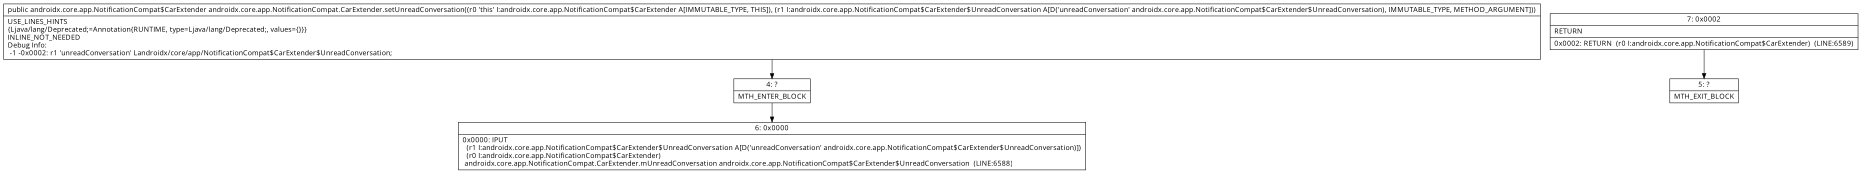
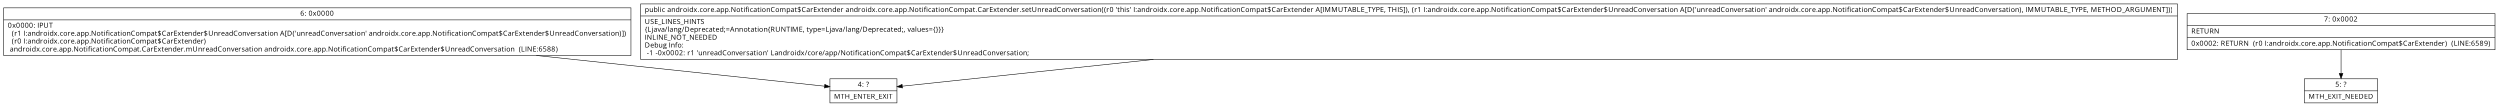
  digraph {
    fontname="Open Sans"
    node [fontname="Open Sans" shape=record]
    edge [fontname="Open Sans"]
-   n1 [label="{4\:\ ?|MTH_ENTER_BLOCK\l}"]
+   n1 [label="{4\:\ ?|MTH_ENTER_EXIT\l}"]
    n2 [label="{6\:\ 0x0000|0x0000: IPUT  \l  (r1 I:androidx.core.app.NotificationCompat$CarExtender$UnreadConversation A[D('unreadConversation' androidx.core.app.NotificationCompat$CarExtender$UnreadConversation)])\l  (r0 I:androidx.core.app.NotificationCompat$CarExtender)\l androidx.core.app.NotificationCompat.CarExtender.mUnreadConversation androidx.core.app.NotificationCompat$CarExtender$UnreadConversation  (LINE:6588)\l}"]
    n3 [label="{7\:\ 0x0002|RETURN\l|0x0002: RETURN  (r0 I:androidx.core.app.NotificationCompat$CarExtender)  (LINE:6589)\l}"]
-   n4 [label="{5\:\ ?|MTH_EXIT_BLOCK\l}"]
+   n4 [label="{5\:\ ?|MTH_EXIT_NEEDED\l}"]
    n5 [label="{public androidx.core.app.NotificationCompat$CarExtender androidx.core.app.NotificationCompat.CarExtender.setUnreadConversation((r0 'this' I:androidx.core.app.NotificationCompat$CarExtender A[IMMUTABLE_TYPE, THIS]), (r1 I:androidx.core.app.NotificationCompat$CarExtender$UnreadConversation A[D('unreadConversation' androidx.core.app.NotificationCompat$CarExtender$UnreadConversation), IMMUTABLE_TYPE, METHOD_ARGUMENT]))  | USE_LINES_HINTS\l\{Ljava\/lang\/Deprecated;=Annotation\{RUNTIME, type=Ljava\/lang\/Deprecated;, values=\{\}\}\}\lINLINE_NOT_NEEDED\lDebug Info:\l  \-1 \-0x0002: r1 'unreadConversation' Landroidx\/core\/app\/NotificationCompat$CarExtender$UnreadConversation;\l}"]
-   n1 -> n2
+   n2 -> n1
    n3 -> n4
    n5 -> n1
  }
